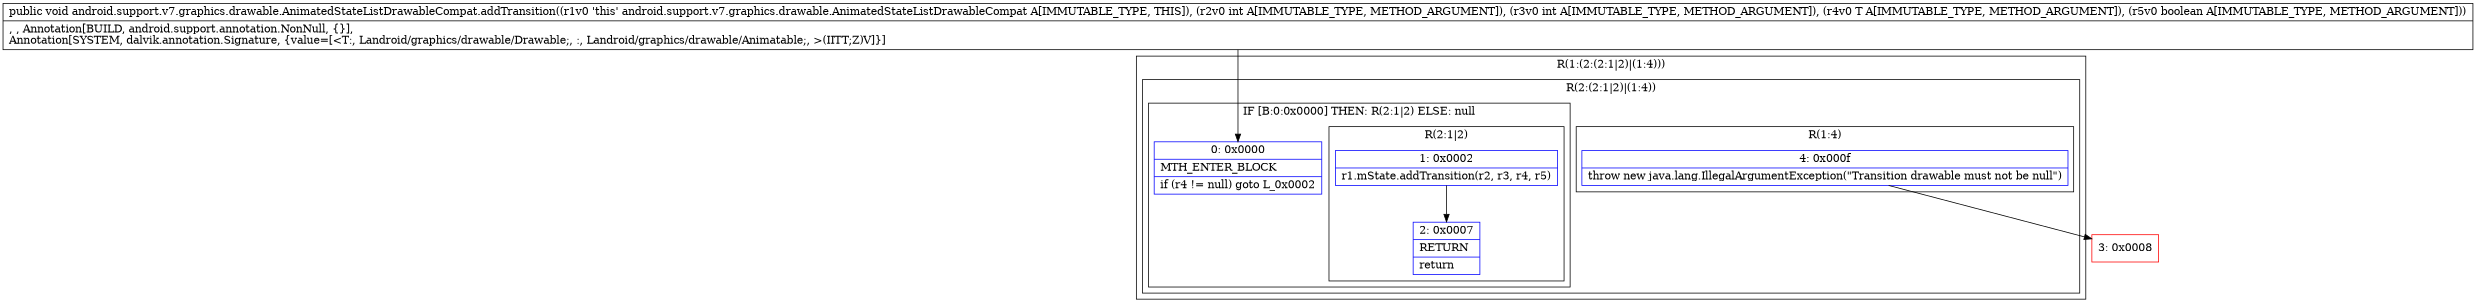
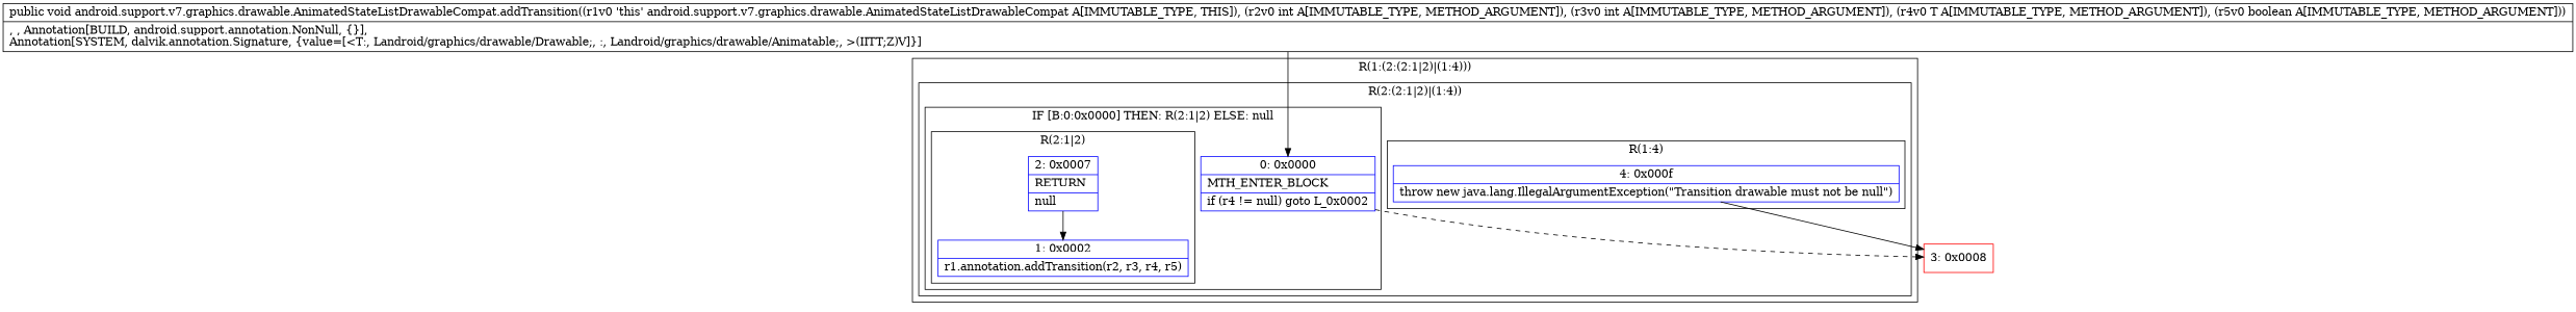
  digraph {
    node [color=blue shape=record]
-   n1 [label="{1\:\ 0x0002|r1.mState.addTransition(r2, r3, r4, r5)\l}"]
-   n2 [label="{2\:\ 0x0007|RETURN\l|return\l}"]
+   n1 [label="{1\:\ 0x0002|r1.annotation.addTransition(r2, r3, r4, r5)\l}"]
+   n2 [label="{2\:\ 0x0007|RETURN\l|null\l}"]
    n3 [label="{0\:\ 0x0000|MTH_ENTER_BLOCK\l|if (r4 != null) goto L_0x0002\l}"]
    n4 [label="{4\:\ 0x000f|throw new java.lang.IllegalArgumentException(\"Transition drawable must not be null\")\l}"]
    n5 [color=red label="{3\:\ 0x0008}"]
    n6 [label="{public void android.support.v7.graphics.drawable.AnimatedStateListDrawableCompat.addTransition((r1v0 'this' android.support.v7.graphics.drawable.AnimatedStateListDrawableCompat A[IMMUTABLE_TYPE, THIS]), (r2v0 int A[IMMUTABLE_TYPE, METHOD_ARGUMENT]), (r3v0 int A[IMMUTABLE_TYPE, METHOD_ARGUMENT]), (r4v0 T A[IMMUTABLE_TYPE, METHOD_ARGUMENT]), (r5v0 boolean A[IMMUTABLE_TYPE, METHOD_ARGUMENT]))  | , , Annotation[BUILD, android.support.annotation.NonNull, \{\}], \lAnnotation[SYSTEM, dalvik.annotation.Signature, \{value=[\<T:, Landroid\/graphics\/drawable\/Drawable;, :, Landroid\/graphics\/drawable\/Animatable;, \>(IITT;Z)V]\}]\l}" color=""]
    subgraph cluster_1 {
      label="R(1:(2:(2:1|2)|(1:4)))"
      subgraph cluster_2 {
        label="R(2:(2:1|2)|(1:4))"
        subgraph cluster_3 {
          label="IF [B:0:0x0000] THEN: R(2:1|2) ELSE: null"
          n3
          subgraph cluster_4 {
            label="R(2:1|2)"
            n1
            n2
          }
        }
        subgraph cluster_5 {
          label="R(1:4)"
          n4
        }
      }
    }
-   n1 -> n2
+   n2 -> n1
+   n3 -> n5 [style=dashed]
    n4 -> n5
    n6 -> n3
  }
